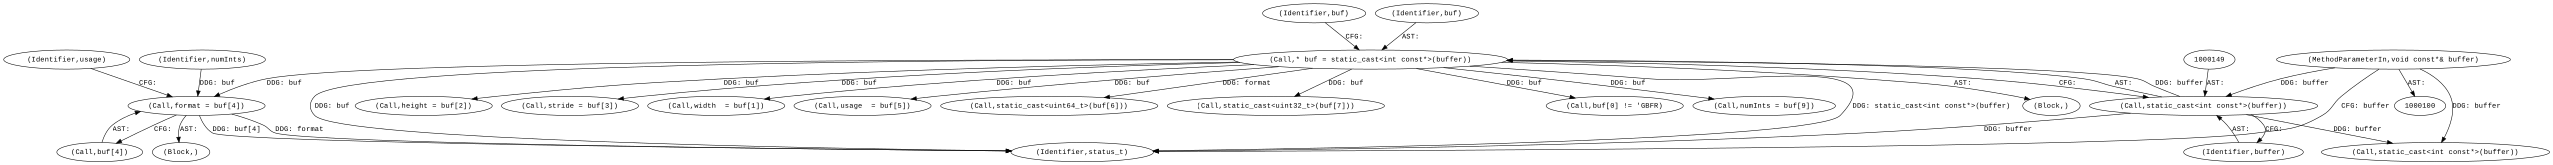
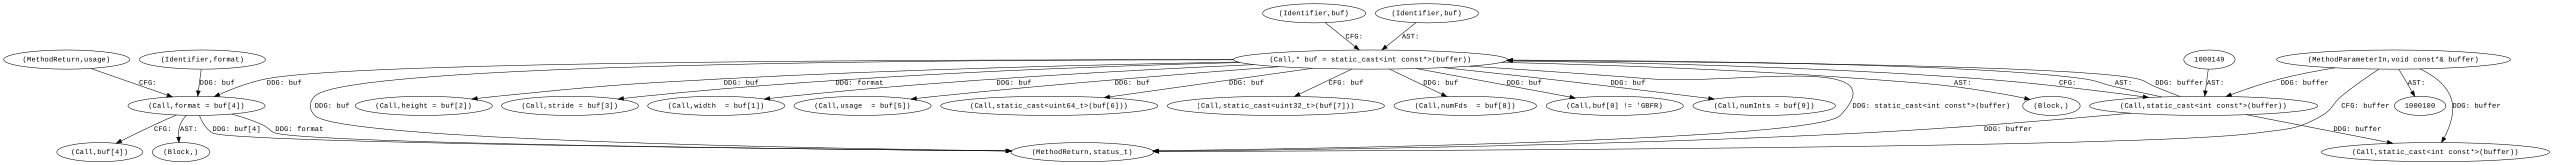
  digraph {
    fontname="Liberation Mono"
    node [fontname="Liberation Mono"]
    edge [fontname="Liberation Mono"]
    n1 [label="(Call,format = buf[4])"]
    n2 [label="(Call,buf[4])"]
-   n3 [label="(Identifier,status_t)"]
+   n3 [label="(MethodReturn,status_t)"]
    n4 [label="(Block,)"]
    n5 [label="(Call,* buf = static_cast<int const*>(buffer))"]
    n6 [label="(Call,static_cast<int const*>(buffer))"]
    n7 [label="(Block,)"]
    n8 [label="(Call,height = buf[2])"]
    n9 [label="(Call,stride = buf[3])"]
    n10 [label="(Call,width  = buf[1])"]
    n11 [label="(Call,usage  = buf[5])"]
    n12 [label="(Call,static_cast<uint64_t>(buf[6]))"]
    n13 [label="(Call,static_cast<uint32_t>(buf[7]))"]
+   n14 [label="(Call,numFds  = buf[8])"]
    n15 [label="(Call,buf[0] != 'GBFR)"]
    n16 [label="(Call,numInts = buf[9])"]
    n17 [label="(Call,static_cast<int const*>(buffer))"]
-   n18 [label="(Identifier,buffer)"]
    n19 [label="(MethodParameterIn,void const*& buffer)"]
    1000100
    n21 [label="(Identifier,buf)"]
-   n22 [label="(Identifier,numInts)"]
+   n22 [label="(Identifier,format)"]
    n23 [label="(Identifier,buf)"]
-   n24 [label="(Identifier,usage)"]
+   n24 [label="(MethodReturn,usage)"]
    n25 [label=1000149]
    n1 -> n2 [label="CFG: "]
    n1 -> n3 [label="DDG: format"]
    n1 -> n3 [label="DDG: buf[4]"]
    n1 -> n4 [label="AST: "]
-   n2 -> n1 [label="AST: "]
    n5 -> n1 [label="DDG: buf"]
    n5 -> n3 [label="DDG: buf"]
    n5 -> n3 [label="DDG: static_cast<int const*>(buffer)"]
    n5 -> n6 [label="CFG: "]
    n5 -> n7 [label="AST: "]
    n5 -> n8 [label="DDG: buf"]
-   n5 -> n9 [label="DDG: buf"]
+   n5 -> n9 [label="DDG: format"]
    n5 -> n10 [label="DDG: buf"]
    n5 -> n11 [label="DDG: buf"]
-   n5 -> n12 [label="DDG: format"]
-   n5 -> n13 [label="DDG: buf"]
+   n5 -> n12 [label="DDG: buf"]
+   n5 -> n13 [label="CFG: buf"]
+   n5 -> n14 [label="DDG: buf"]
    n5 -> n15 [label="DDG: buf"]
    n5 -> n16 [label="DDG: buf"]
    n6 -> n3 [label="DDG: buffer"]
    n6 -> n5 [label="AST: "]
    n6 -> n5 [label="DDG: buffer"]
    n6 -> n17 [label="DDG: buffer"]
-   n6 -> n18 [label="CFG: "]
-   n18 -> n6 [label="AST: "]
    n19 -> n3 [label="CFG: buffer"]
    n19 -> n6 [label="DDG: buffer"]
    n19 -> n17 [label="DDG: buffer"]
    n19 -> 1000100 [label="AST: "]
    n21 -> n5 [label="CFG: "]
    n22 -> n1 [label="DDG: buf"]
    n23 -> n5 [label="AST: "]
    n24 -> n1 [label="CFG: "]
    n25 -> n6 [label="AST: "]
  }
